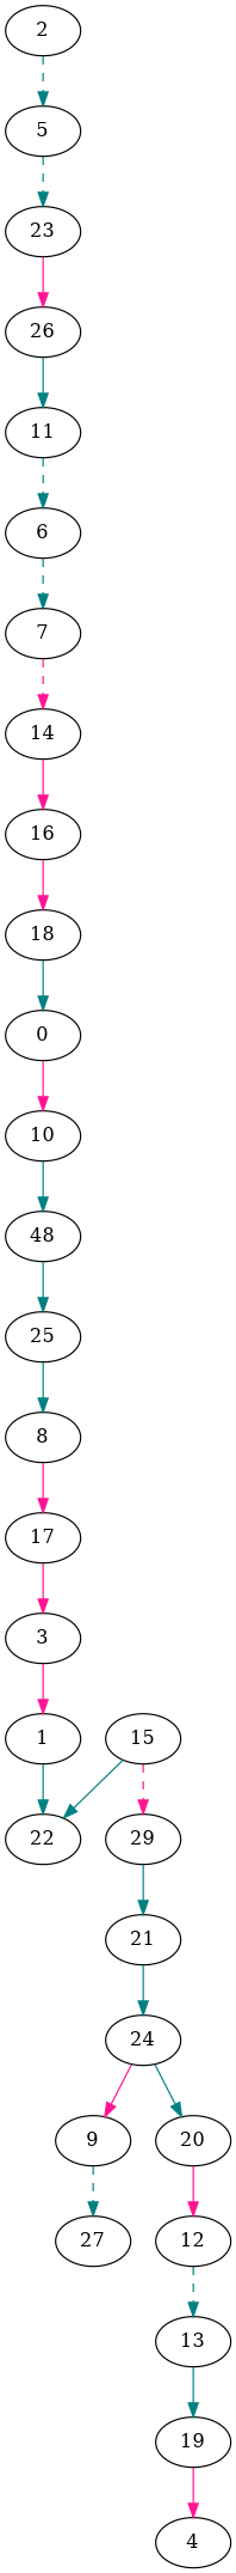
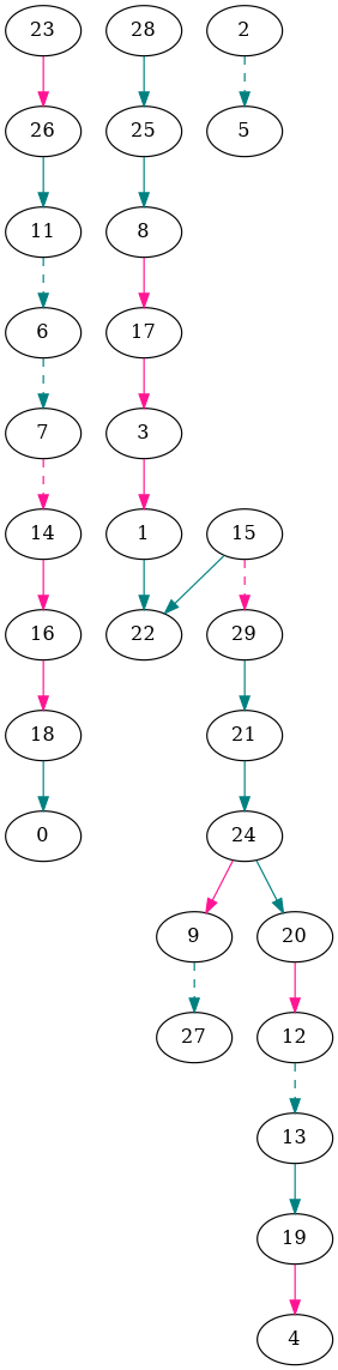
  digraph {
    edge [color=teal style=solid]
    0
-   10
-   28 [label=48]
+   28
    1
    22
    2
    5
    23
    3
    26
    6
    7
    14
    16
    8
    17
    9
    27
    25
    11
    12
    13
    19
    4
    18
    15
    29
    21
    20
    24
-   0 -> 10 [color=deeppink]
-   10 -> 28
    28 -> 25
    1 -> 22
    2 -> 5 [style=dashed]
-   5 -> 23 [style=dashed]
    23 -> 26 [color=deeppink]
    3 -> 1 [color=deeppink]
    26 -> 11
    6 -> 7 [style=dashed]
    7 -> 14 [color=deeppink style=dashed]
    14 -> 16 [color=deeppink]
    16 -> 18 [color=deeppink]
    8 -> 17 [color=deeppink]
    17 -> 3 [color=deeppink]
    9 -> 27 [style=dashed]
    25 -> 8
    11 -> 6 [style=dashed]
    12 -> 13 [style=dashed]
    13 -> 19
    19 -> 4 [color=deeppink]
    18 -> 0
    15 -> 22
    15 -> 29 [color=deeppink style=dashed]
    29 -> 21
    21 -> 24
    20 -> 12 [color=deeppink]
    24 -> 9 [color=deeppink]
    24 -> 20
  }
